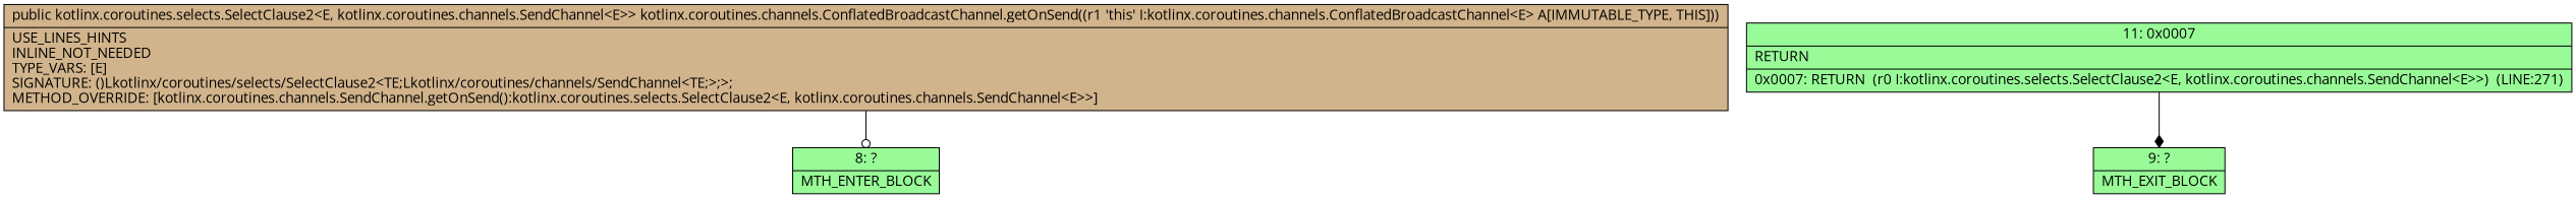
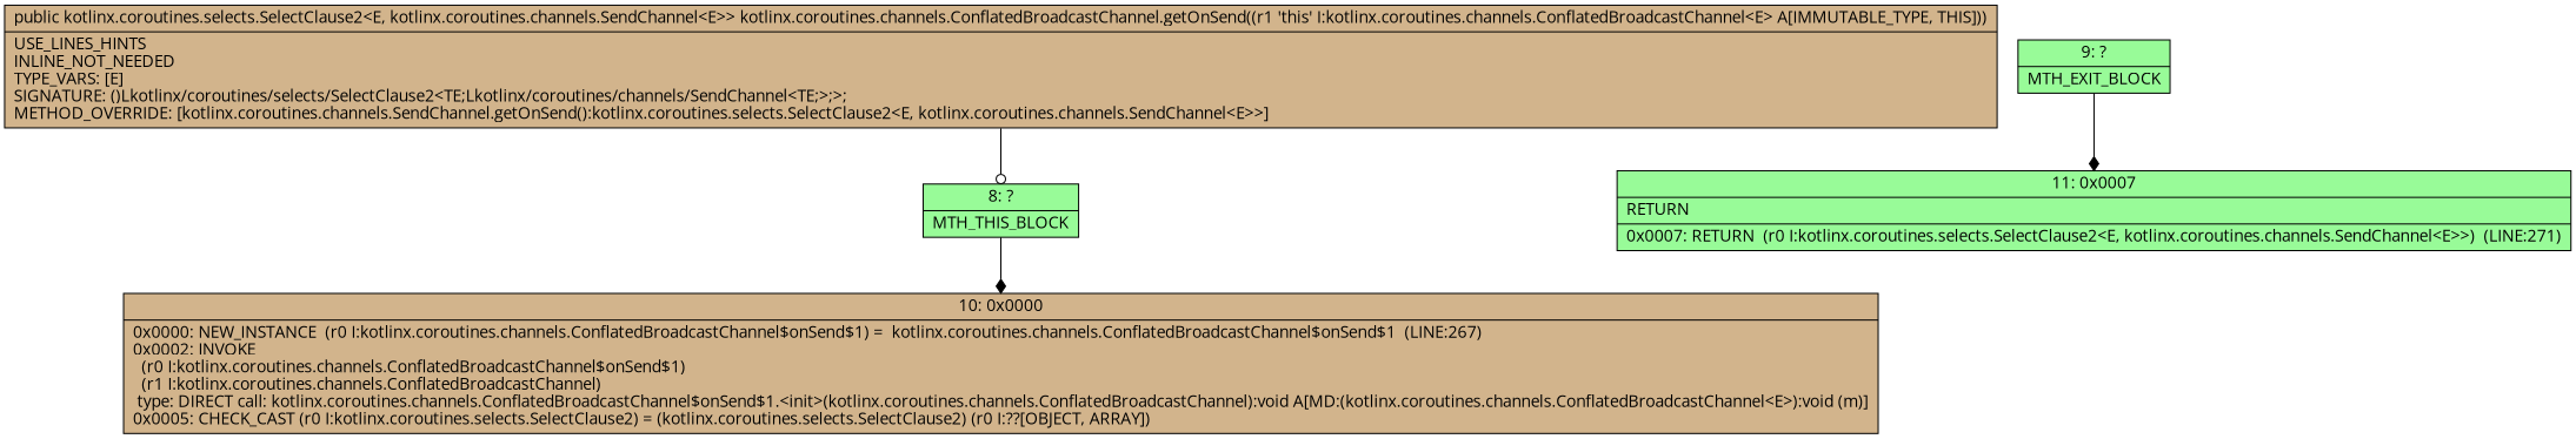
  digraph {
    fontname="Open Sans"
    node [fillcolor=palegreen fontname="Open Sans" shape=record style=filled]
    edge [arrowhead=diamond fontname="Open Sans"]
-   n1 [label="{8\:\ ?|MTH_ENTER_BLOCK\l}"]
+   n1 [label="{8\:\ ?|MTH_THIS_BLOCK\l}"]
+   n2 [fillcolor=tan label="{10\:\ 0x0000|0x0000: NEW_INSTANCE  (r0 I:kotlinx.coroutines.channels.ConflatedBroadcastChannel$onSend$1) =  kotlinx.coroutines.channels.ConflatedBroadcastChannel$onSend$1  (LINE:267)\l0x0002: INVOKE  \l  (r0 I:kotlinx.coroutines.channels.ConflatedBroadcastChannel$onSend$1)\l  (r1 I:kotlinx.coroutines.channels.ConflatedBroadcastChannel)\l type: DIRECT call: kotlinx.coroutines.channels.ConflatedBroadcastChannel$onSend$1.\<init\>(kotlinx.coroutines.channels.ConflatedBroadcastChannel):void A[MD:(kotlinx.coroutines.channels.ConflatedBroadcastChannel\<E\>):void (m)]\l0x0005: CHECK_CAST (r0 I:kotlinx.coroutines.selects.SelectClause2) = (kotlinx.coroutines.selects.SelectClause2) (r0 I:??[OBJECT, ARRAY]) \l}"]
    n3 [label="{11\:\ 0x0007|RETURN\l|0x0007: RETURN  (r0 I:kotlinx.coroutines.selects.SelectClause2\<E, kotlinx.coroutines.channels.SendChannel\<E\>\>)  (LINE:271)\l}"]
    n4 [label="{9\:\ ?|MTH_EXIT_BLOCK\l}"]
    n5 [fillcolor=tan label="{public kotlinx.coroutines.selects.SelectClause2\<E, kotlinx.coroutines.channels.SendChannel\<E\>\> kotlinx.coroutines.channels.ConflatedBroadcastChannel.getOnSend((r1 'this' I:kotlinx.coroutines.channels.ConflatedBroadcastChannel\<E\> A[IMMUTABLE_TYPE, THIS]))  | USE_LINES_HINTS\lINLINE_NOT_NEEDED\lTYPE_VARS: [E]\lSIGNATURE: ()Lkotlinx\/coroutines\/selects\/SelectClause2\<TE;Lkotlinx\/coroutines\/channels\/SendChannel\<TE;\>;\>;\lMETHOD_OVERRIDE: [kotlinx.coroutines.channels.SendChannel.getOnSend():kotlinx.coroutines.selects.SelectClause2\<E, kotlinx.coroutines.channels.SendChannel\<E\>\>]\l}"]
-   n3 -> n4
+   n1 -> n2
+   n4 -> n3
    n5 -> n1 [arrowhead=odot]
  }
